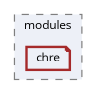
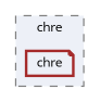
  digraph {
    compound=true
    fontname="Open Sans"
    n1 [color=brown fillcolor="#edf0f7" fontname="Open Sans" fontsize=10 height=0.2 label=chre shape=note style="filled,bold" width=0.4]
    subgraph cluster_1 {
      bgcolor="#edf0f7"
      fontsize=10
-     label=modules
+     label=chre
      pencolor=grey50
      style="filled,dashed"
      n1
    }
  }
